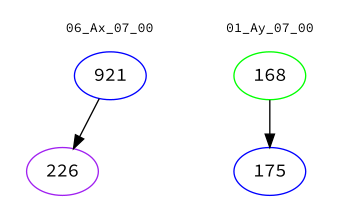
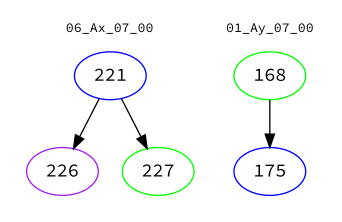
  digraph {
    fontname="Source Code Pro"
    node [color=blue fontname="Source Code Pro"]
    edge [color=black fontname="Source Code Pro"]
-   n1 [label=921]
+   n1 [label=221]
    n2 [color=purple label=226]
+   n3 [color=green label=227]
    n4 [color=green label=168]
    n5 [label=175]
    subgraph cluster_1 {
      color=white
      fontsize=10
      label="06_Ax_07_00"
      n1
      n2
+     n3
    }
    subgraph cluster_2 {
      color=white
      fontsize=10
      label="01_Ay_07_00"
      n4
      n5
    }
    n1 -> n2
+   n1 -> n3
    n4 -> n5
  }
